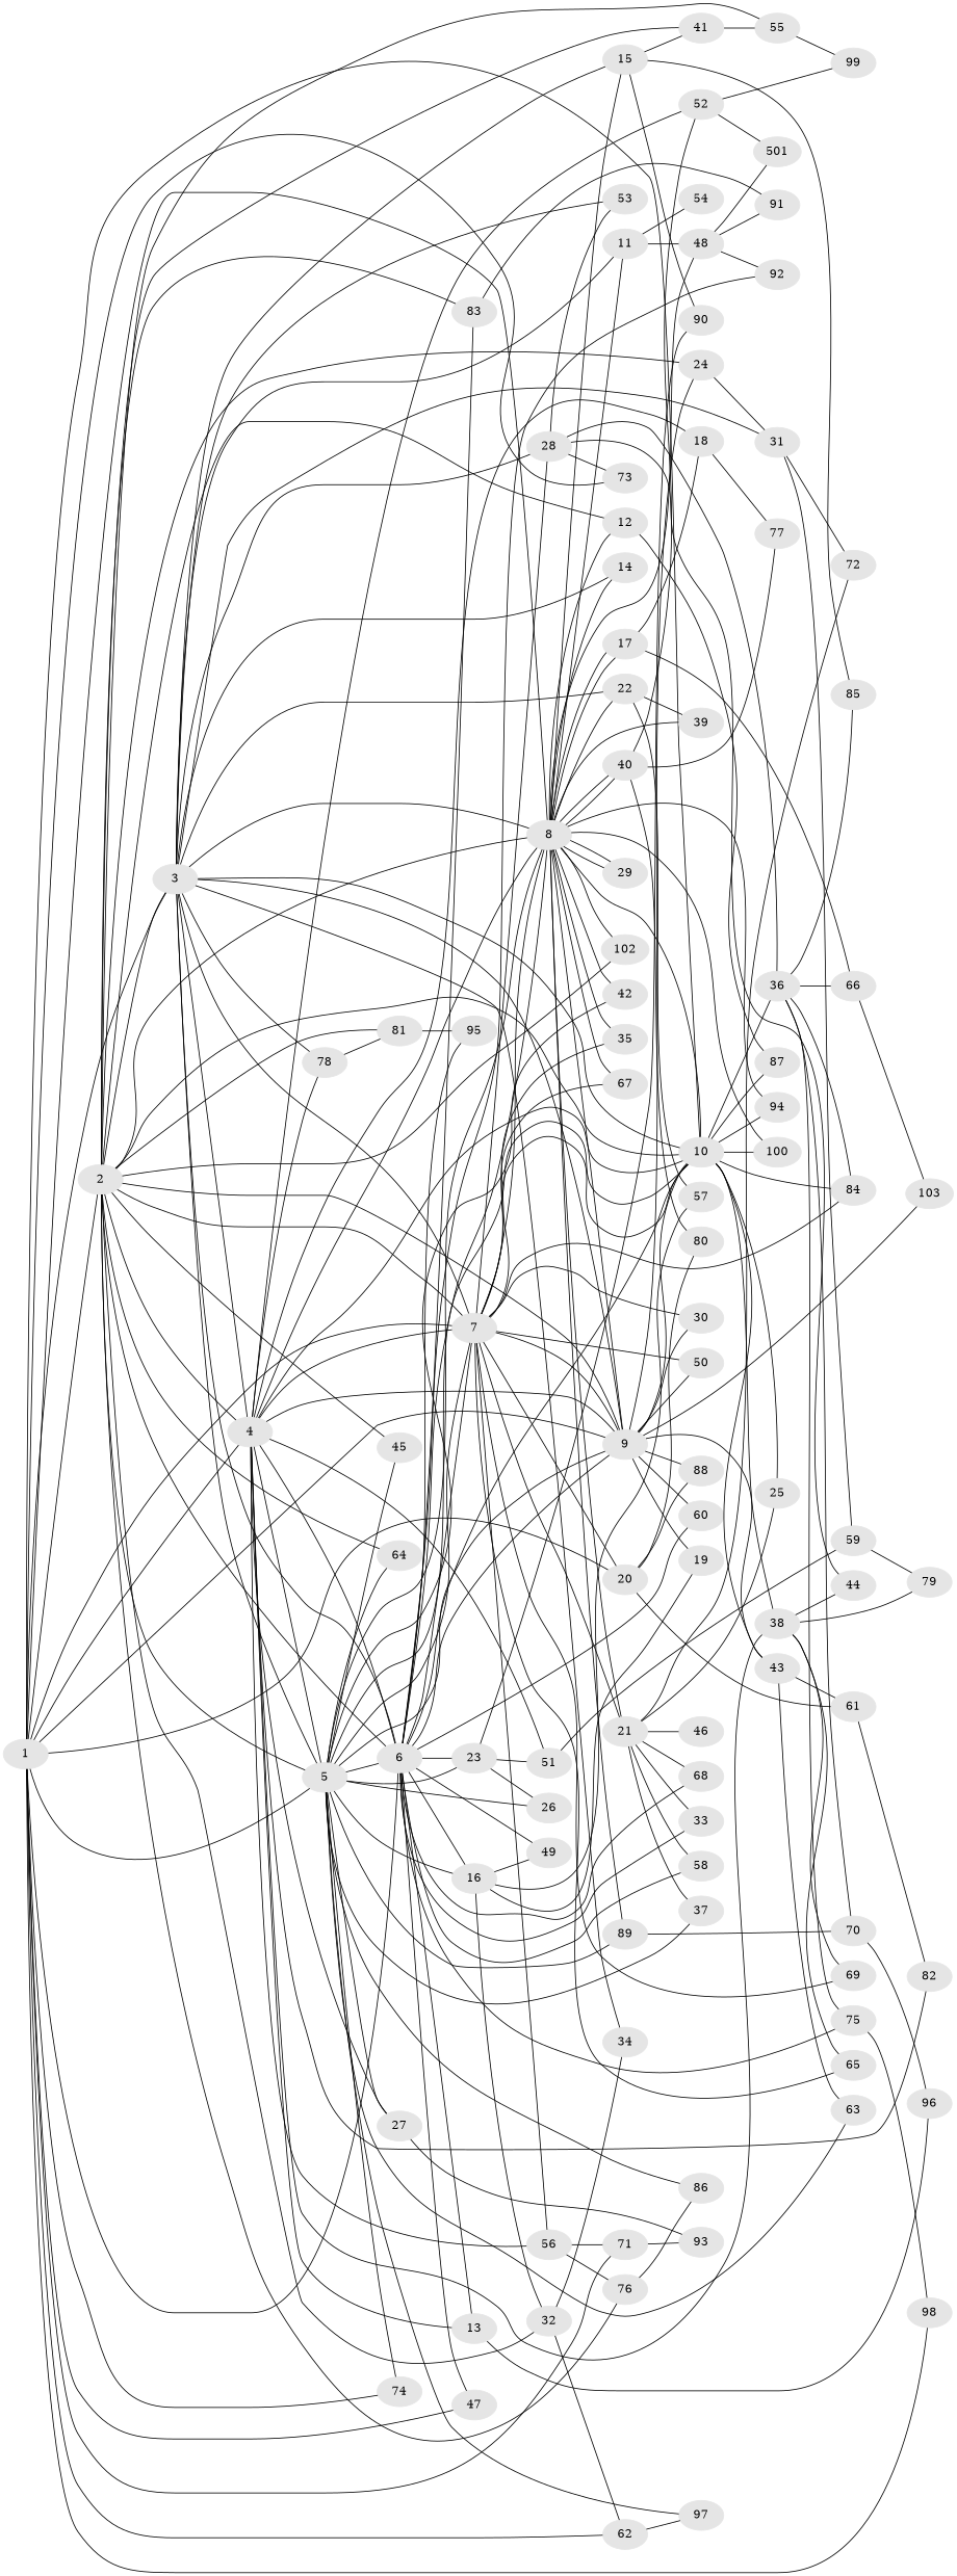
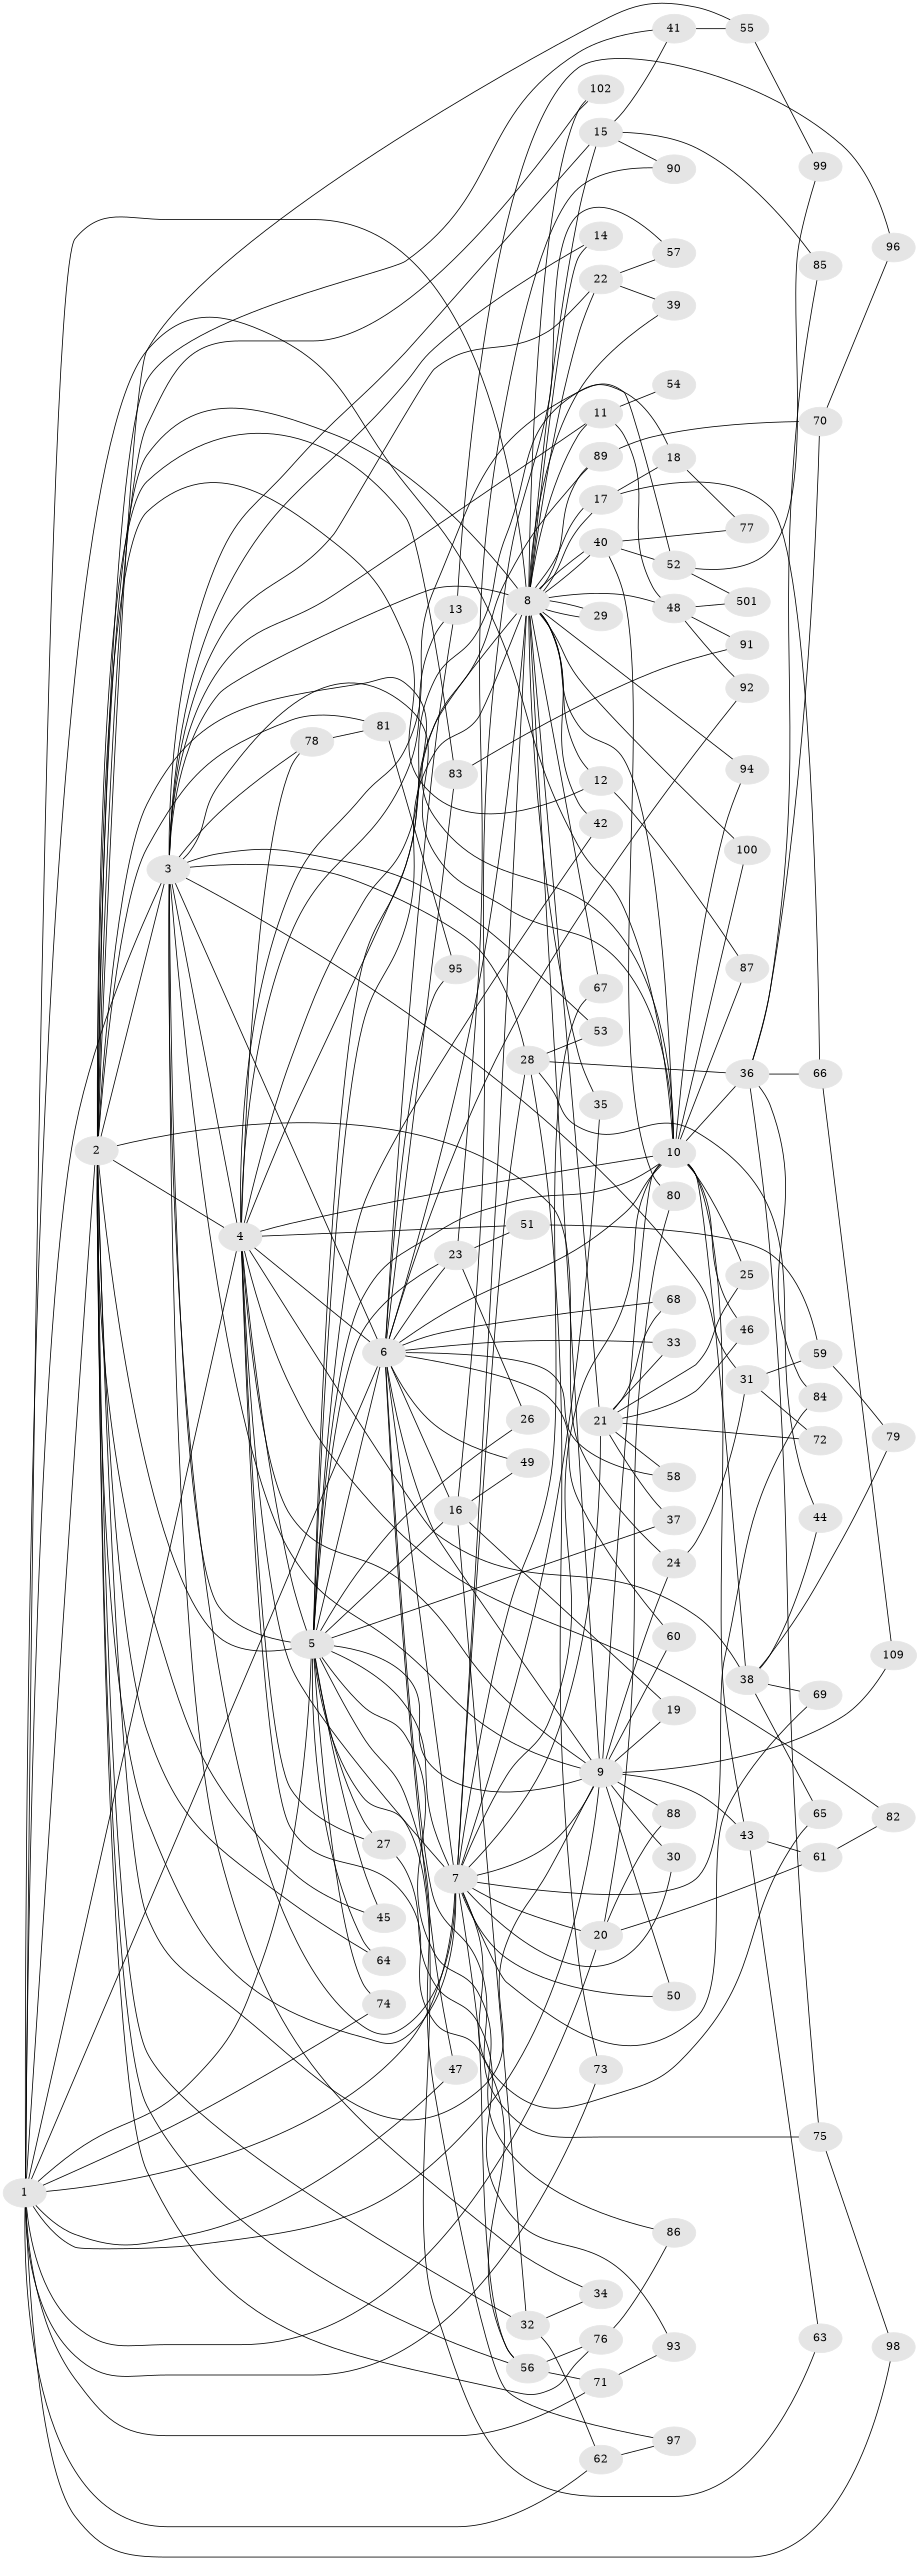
  graph {
    rankdir=LR
    node [color=gray90 style=filled]
    1
    2
    3
    4
    5
    6
    7
    8
    9
    10
    20
    47
    62
    71
    73
    74
    98
    12
    24
    32
    41
    45
    55
    64
    76
    81
    83
    102
    11
    14
    15
    22
    28
    31
    34
    53
    78
    13
    18
    27
    38
    51
    52
    56
    82
    16
    23
    26
    37
    42
    63
    86
    89
    97
    33
    49
    58
    60
    68
    75
    92
    95
    21
    30
    35
    50
    65
    67
    69
    84
    17
    29
    39
    40
    48
    94
    100
    19
    43
    88
-   103
+   103 [label=109]
    25
    36
    46
    87
    61
    80
    93
    99
    91
    54
    85
    90
    57
    44
    72
    59
    96
    77
    79
    n101 [label=501]
    70
    66
    1 -- 2
    1 -- 3
    1 -- 4
    1 -- 5
    1 -- 6
    1 -- 7
    1 -- 8
    1 -- 9
    1 -- 10
    1 -- 20
    1 -- 47
    1 -- 62
    1 -- 71
    1 -- 73
    1 -- 74
    1 -- 98
    2 -- 3
    2 -- 4
    2 -- 5
-   2 -- 6
+   2 -- 56
    2 -- 7
    2 -- 8
    2 -- 9
    2 -- 10
    2 -- 12
    2 -- 24
    2 -- 32
    2 -- 41
    2 -- 45
    2 -- 55
    2 -- 64
    2 -- 76
    2 -- 81
    2 -- 83
    2 -- 102
    3 -- 4
    3 -- 5
    3 -- 6
    3 -- 7
    3 -- 8
    3 -- 9
    3 -- 10
    3 -- 11
    3 -- 14
    3 -- 15
    3 -- 22
    3 -- 28
    3 -- 31
    3 -- 34
    3 -- 53
    3 -- 78
    4 -- 5
    4 -- 6
    4 -- 7
    4 -- 8
    4 -- 9
    4 -- 10
    4 -- 78
    4 -- 13
    4 -- 18
    4 -- 27
    4 -- 38
    4 -- 51
    4 -- 52
    4 -- 56
    4 -- 82
    5 -- 6
    5 -- 7
    5 -- 8
    5 -- 9
    5 -- 10
    5 -- 74
    5 -- 45
    5 -- 64
    5 -- 27
    5 -- 16
    5 -- 23
    5 -- 26
    5 -- 37
    5 -- 42
    5 -- 63
    5 -- 86
    5 -- 89
    5 -- 97
    6 -- 7
    6 -- 8
    6 -- 9
    6 -- 10
    6 -- 47
    6 -- 83
    6 -- 13
    6 -- 16
    6 -- 23
    6 -- 33
    6 -- 49
    6 -- 58
    6 -- 60
    6 -- 68
    6 -- 75
    6 -- 92
    6 -- 95
    7 -- 8
    7 -- 9
    7 -- 10
    7 -- 20
    7 -- 28
    7 -- 56
    7 -- 21
    7 -- 30
    7 -- 35
    7 -- 50
    7 -- 65
    7 -- 67
    7 -- 69
    7 -- 84
    8 -- 9
    8 -- 10
    8 -- 12
    8 -- 102
    8 -- 11
    8 -- 14
    8 -- 15
    8 -- 22
    8 -- 42
    8 -- 89
    8 -- 21
    8 -- 35
    8 -- 67
    8 -- 17
    8 -- 17
    8 -- 29
    8 -- 29
    8 -- 39
    8 -- 40
    8 -- 40
    8 -- 48
    8 -- 94
    8 -- 100
    9 -- 10
    9 -- 24
    9 -- 60
    9 -- 30
    9 -- 50
    9 -- 19
    9 -- 43
    9 -- 88
    9 -- 103
    10 -- 38
    10 -- 94
    10 -- 100
    10 -- 43
    10 -- 25
    10 -- 36
-   10 -- 84
+   10 -- 46
    10 -- 87
    20 -- 88
    20 -- 61
    20 -- 80
    62 -- 97
    71 -- 93
    12 -- 87
    24 -- 31
    32 -- 62
    32 -- 34
    41 -- 55
    55 -- 99
    76 -- 86
    81 -- 95
    83 -- 91
    11 -- 48
    11 -- 54
    15 -- 41
    15 -- 85
    15 -- 90
    22 -- 39
    22 -- 57
    28 -- 73
    28 -- 53
    28 -- 36
    28 -- 44
    31 -- 72
    31 -- 59
    78 -- 81
    13 -- 96
    18 -- 77
    27 -- 93
    38 -- 65
    38 -- 69
    38 -- 44
    38 -- 79
    51 -- 59
    52 -- 99
    52 -- n101
    56 -- 71
    56 -- 76
    16 -- 32
    16 -- 49
    16 -- 19
    16 -- 57
    23 -- 51
    23 -- 26
    23 -- 90
    89 -- 70
    75 -- 98
    21 -- 37
    21 -- 33
    21 -- 58
    21 -- 68
    21 -- 25
    21 -- 46
    21 -- 72
    17 -- 18
    17 -- 66
    40 -- 52
    40 -- 80
    40 -- 77
    48 -- 92
    48 -- 91
    48 -- n101
    43 -- 63
    43 -- 61
    36 -- 75
    36 -- 84
    36 -- 85
    36 -- 70
    36 -- 66
    61 -- 82
    59 -- 79
    70 -- 96
    66 -- 103
  }
